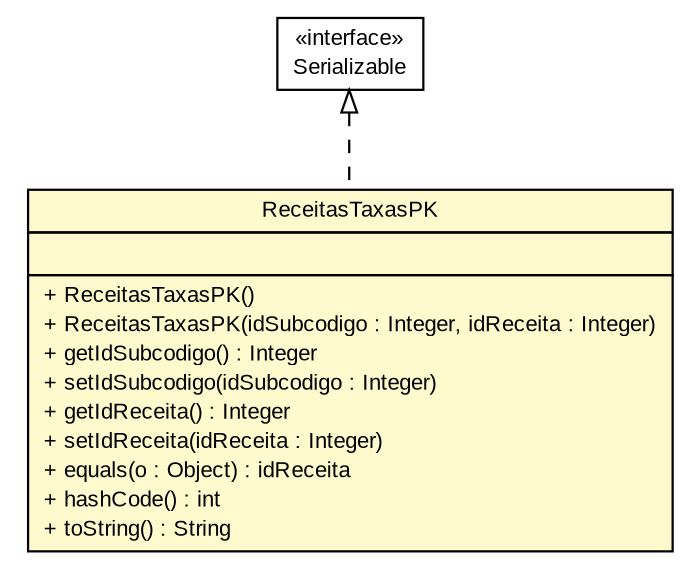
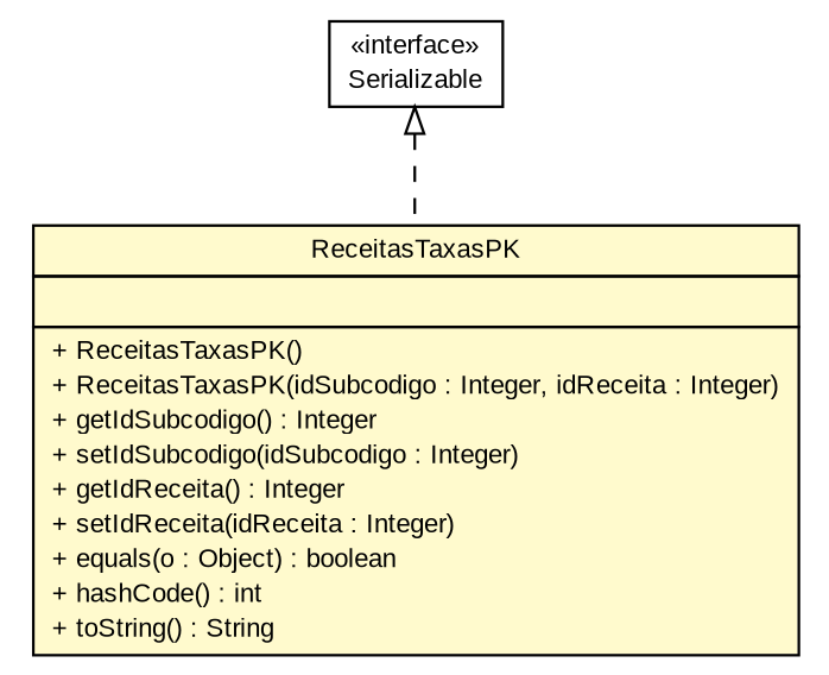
  digraph {
    nodesep=0.25
    ranksep=0.5
    node [fontcolor=black fontname=arial fontsize=10.0 shape=plaintext]
-   n1 [label=<<table title="br.gov.to.sefaz.arr.persistence.entity.ReceitasTaxasPK" border="0" cellborder="1" cellspacing="0" cellpadding="2" port="p" bgcolor="lemonChiffon" href="./ReceitasTaxasPK.html"> 		<tr><td><table border="0" cellspacing="0" cellpadding="1"> <tr><td align="center" balign="center"> ReceitasTaxasPK </td></tr> 		</table></td></tr> 		<tr><td><table border="0" cellspacing="0" cellpadding="1"> <tr><td align="left" balign="left">  </td></tr> 		</table></td></tr> 		<tr><td><table border="0" cellspacing="0" cellpadding="1"> <tr><td align="left" balign="left"> + ReceitasTaxasPK() </td></tr> <tr><td align="left" balign="left"> + ReceitasTaxasPK(idSubcodigo : Integer, idReceita : Integer) </td></tr> <tr><td align="left" balign="left"> + getIdSubcodigo() : Integer </td></tr> <tr><td align="left" balign="left"> + setIdSubcodigo(idSubcodigo : Integer) </td></tr> <tr><td align="left" balign="left"> + getIdReceita() : Integer </td></tr> <tr><td align="left" balign="left"> + setIdReceita(idReceita : Integer) </td></tr> <tr><td align="left" balign="left"> + equals(o : Object) : idReceita </td></tr> <tr><td align="left" balign="left"> + hashCode() : int </td></tr> <tr><td align="left" balign="left"> + toString() : String </td></tr> 		</table></td></tr> 		</table>>]
+   n1 [label=<<table title="br.gov.to.sefaz.arr.persistence.entity.ReceitasTaxasPK" border="0" cellborder="1" cellspacing="0" cellpadding="2" port="p" bgcolor="lemonChiffon" href="./ReceitasTaxasPK.html"> 		<tr><td><table border="0" cellspacing="0" cellpadding="1"> <tr><td align="center" balign="center"> ReceitasTaxasPK </td></tr> 		</table></td></tr> 		<tr><td><table border="0" cellspacing="0" cellpadding="1"> <tr><td align="left" balign="left">  </td></tr> 		</table></td></tr> 		<tr><td><table border="0" cellspacing="0" cellpadding="1"> <tr><td align="left" balign="left"> + ReceitasTaxasPK() </td></tr> <tr><td align="left" balign="left"> + ReceitasTaxasPK(idSubcodigo : Integer, idReceita : Integer) </td></tr> <tr><td align="left" balign="left"> + getIdSubcodigo() : Integer </td></tr> <tr><td align="left" balign="left"> + setIdSubcodigo(idSubcodigo : Integer) </td></tr> <tr><td align="left" balign="left"> + getIdReceita() : Integer </td></tr> <tr><td align="left" balign="left"> + setIdReceita(idReceita : Integer) </td></tr> <tr><td align="left" balign="left"> + equals(o : Object) : boolean </td></tr> <tr><td align="left" balign="left"> + hashCode() : int </td></tr> <tr><td align="left" balign="left"> + toString() : String </td></tr> 		</table></td></tr> 		</table>>]
    n2 [label=<<table title="java.io.Serializable" border="0" cellborder="1" cellspacing="0" cellpadding="2" port="p" href="http://java.sun.com/j2se/1.4.2/docs/api/java/io/Serializable.html"> 		<tr><td><table border="0" cellspacing="0" cellpadding="1"> <tr><td align="center" balign="center"> &#171;interface&#187; </td></tr> <tr><td align="center" balign="center"> Serializable </td></tr> 		</table></td></tr> 		</table>>]
    n2 -> n1 [arrowtail=empty dir=back fontname=arial fontsize=10 headport=p labelfontname=arial labelfontsize=10 style=dashed tailport=p]
  }
